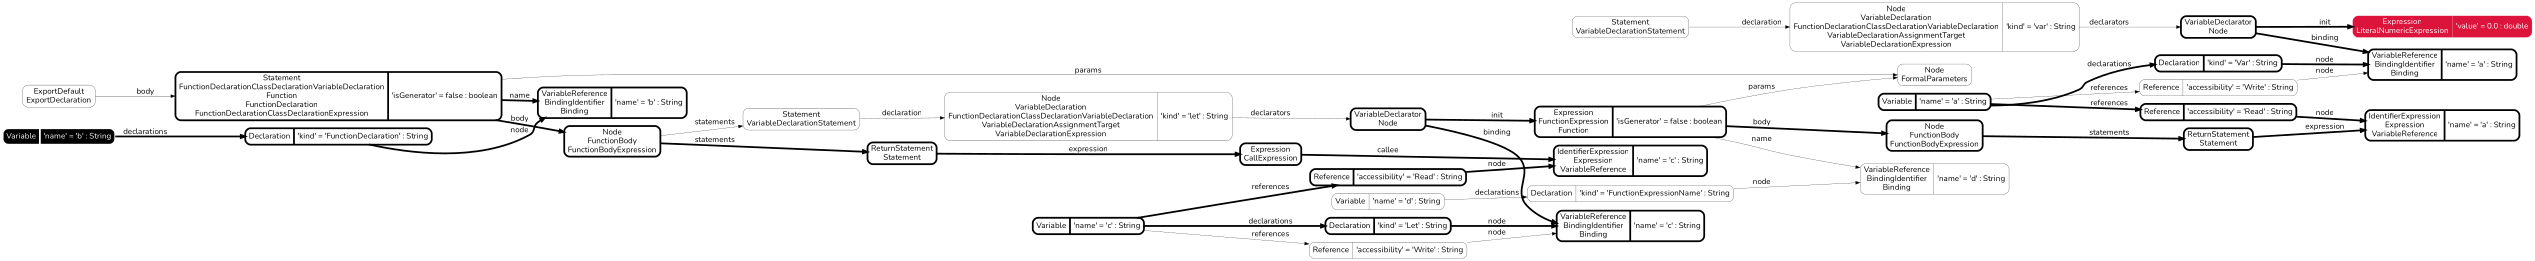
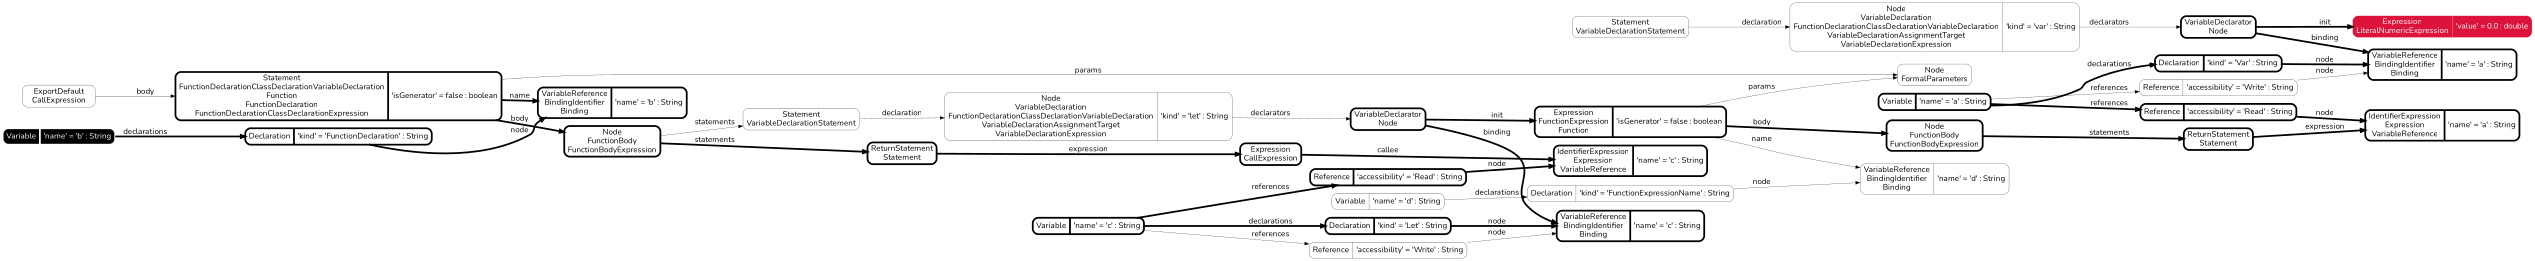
  digraph {
    rankdir=LR
    fontname=Nunito
    node [fontname=Nunito fontsize=18 penwidth=4 shape=Mrecord]
    edge [fontname=Nunito fontsize=18 penwidth=4]
    n1 [label="{ReturnStatement\nStatement}"]
    n2 [label="{IdentifierExpression\nExpression\nVariableReference|'name' = 'a' : String\l}"]
    n3 [label="{Variable|'name' = 'c' : String\l}"]
    n4 [label="{Declaration|'kind' = 'Let' : String\l}"]
    n5 [label="{Reference|'accessibility' = 'Read' : String\l}"]
    n6 [label="{Reference|'accessibility' = 'Write' : String\l}" penwidth=0.5]
    n7 [label="{VariableReference\nBindingIdentifier\nBinding|'name' = 'c' : String\l}"]
    n8 [label="{IdentifierExpression\nExpression\nVariableReference|'name' = 'c' : String\l}"]
    n9 [label="{VariableDeclarator\nNode}"]
    n10 [label="{Expression\nFunctionExpression\nFunction|'isGenerator' = false : boolean\l}"]
    n11 [label="{Node\nFunctionBody\nFunctionBodyExpression}"]
    n12 [label="{VariableReference\nBindingIdentifier\nBinding|'name' = 'd' : String\l}" penwidth=0.5]
    n13 [label="{Node\nFormalParameters}" penwidth=0.5]
    n14 [label="{Node\nVariableDeclaration\nFunctionDeclarationClassDeclarationVariableDeclaration\nVariableDeclarationAssignmentTarget\nVariableDeclarationExpression|'kind' = 'let' : String\l}" penwidth=0.5]
    n15 [label="{VariableReference\nBindingIdentifier\nBinding|'name' = 'b' : String\l}"]
    n16 [label="{ReturnStatement\nStatement}"]
    n17 [label="{Expression\nCallExpression}"]
    n18 [label="{VariableReference\nBindingIdentifier\nBinding|'name' = 'a' : String\l}"]
    n19 [label="{Node\nFunctionBody\nFunctionBodyExpression}"]
    n20 [label="{Statement\nVariableDeclarationStatement}" penwidth=0.5]
-   n21 [label="{ExportDefault\nExportDeclaration}" penwidth=0.5]
+   n21 [label="{ExportDefault\nCallExpression}" penwidth=0.5]
    n22 [label="{Statement\nFunctionDeclarationClassDeclarationVariableDeclaration\nFunction\nFunctionDeclaration\nFunctionDeclarationClassDeclarationExpression|'isGenerator' = false : boolean\l}"]
    n23 [label="{VariableDeclarator\nNode}"]
    n24 [color=white fillcolor=crimson fontcolor=white label="{Expression\nLiteralNumericExpression|'value' = 0.0 : double\l}" penwidth=0.5 style=filled]
    n25 [color=white fillcolor=black fontcolor=white label="{Variable|'name' = 'b' : String\l}" style=filled]
    n26 [label="{Declaration|'kind' = 'FunctionDeclaration' : String\l}"]
    n27 [label="{Declaration|'kind' = 'Var' : String\l}"]
    n28 [label="{Variable|'name' = 'a' : String\l}"]
    n29 [label="{Reference|'accessibility' = 'Write' : String\l}" penwidth=0.5]
    n30 [label="{Reference|'accessibility' = 'Read' : String\l}"]
    n31 [label="{Variable|'name' = 'd' : String\l}" penwidth=0.5]
    n32 [label="{Declaration|'kind' = 'FunctionExpressionName' : String\l}" penwidth=0.5]
    n33 [label="{Node\nVariableDeclaration\nFunctionDeclarationClassDeclarationVariableDeclaration\nVariableDeclarationAssignmentTarget\nVariableDeclarationExpression|'kind' = 'var' : String\l}" penwidth=0.5]
    n34 [label="{Statement\nVariableDeclarationStatement}" penwidth=0.5]
    n1 -> n2 [label="expression\n"]
    n3 -> n4 [label="declarations\n"]
    n3 -> n5 [label="references\n"]
    n3 -> n6 [label="references\n" penwidth=0.5]
    n4 -> n7 [label="node\n"]
    n5 -> n8 [label="node\n"]
    n6 -> n7 [label="node\n" penwidth=0.5]
    n9 -> n7 [label="binding\n"]
    n9 -> n10 [label="init\n"]
    n10 -> n11 [label="body\n"]
    n10 -> n12 [label="name\n" penwidth=0.5]
    n10 -> n13 [label="params\n" penwidth=0.5]
    n11 -> n1 [label="statements\n"]
    n14 -> n9 [label="declarators\n" penwidth=0.5]
    n16 -> n17 [label="expression\n"]
    n17 -> n8 [label="callee\n"]
    n19 -> n16 [label="statements\n"]
    n19 -> n20 [label="statements\n" penwidth=0.5]
    n20 -> n14 [label="declaration\n" penwidth=0.5]
    n21 -> n22 [label="body\n" penwidth=0.5]
    n22 -> n13 [label="params\n" penwidth=0.5]
    n22 -> n15 [label="name\n"]
    n22 -> n19 [label="body\n"]
    n23 -> n18 [label="binding\n"]
    n23 -> n24 [label="init\n"]
    n25 -> n26 [label="declarations\n"]
    n26 -> n15 [label="node\n"]
    n27 -> n18 [label="node\n"]
    n28 -> n27 [label="declarations\n"]
    n28 -> n29 [label="references\n" penwidth=0.5]
    n28 -> n30 [label="references\n"]
    n29 -> n18 [label="node\n" penwidth=0.5]
    n30 -> n2 [label="node\n"]
    n31 -> n32 [label="declarations\n" penwidth=0.5]
    n32 -> n12 [label="node\n" penwidth=0.5]
    n33 -> n23 [label="declarators\n" penwidth=0.5]
    n34 -> n33 [label="declaration\n" penwidth=0.5]
  }
